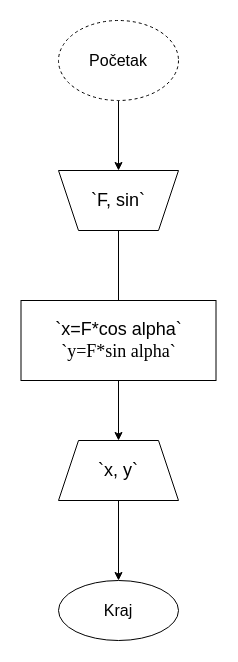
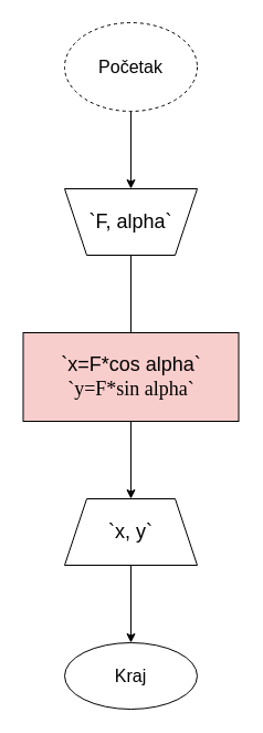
  <mxCell id="0" />
  <mxCell id="1" parent="0" />
  <mxCell id="2" value="" style="edgeStyle=orthogonalEdgeStyle;rounded=0;orthogonalLoop=1;jettySize=auto;html=1;fontSize=16;" parent="1" source="3" target="5" edge="1"><mxGeometry relative="1" as="geometry" /></mxCell>
  <mxCell id="3" value="Početak" style="ellipse;whiteSpace=wrap;html=1;fontSize=16;dashed=1;" parent="1" vertex="1"><mxGeometry x="58" y="20" width="120" height="80" as="geometry" /></mxCell>
  <mxCell id="4" value="" style="edgeStyle=orthogonalEdgeStyle;rounded=0;orthogonalLoop=1;jettySize=auto;html=1;fontSize=18;endArrow=none;" parent="1" source="5" target="8" edge="1"><mxGeometry relative="1" as="geometry" /></mxCell>
- <mxCell id="5" value="&lt;div style=&quot;text-align: start; font-size: 18px;&quot;&gt;`F, sin`&lt;/div&gt;" style="shape=trapezoid;perimeter=trapezoidPerimeter;whiteSpace=wrap;html=1;fixedSize=1;direction=west;fontSize=18;" parent="1" vertex="1"><mxGeometry x="58" y="170" width="120" height="60" as="geometry" /></mxCell>
+ <mxCell id="5" value="&lt;div style=&quot;text-align: start; font-size: 18px;&quot;&gt;`F, alpha`&lt;/div&gt;" style="shape=trapezoid;perimeter=trapezoidPerimeter;whiteSpace=wrap;html=1;fixedSize=1;direction=west;fontSize=18;" parent="1" vertex="1"><mxGeometry x="58" y="170" width="120" height="60" as="geometry" /></mxCell>
  <mxCell id="6" value="" style="edgeStyle=orthogonalEdgeStyle;rounded=0;orthogonalLoop=1;jettySize=auto;html=1;fontSize=18;" parent="1" source="8" target="10" edge="1"><mxGeometry relative="1" as="geometry" /></mxCell>
  <mxCell id="7" style="edgeStyle=orthogonalEdgeStyle;rounded=0;orthogonalLoop=1;jettySize=auto;html=1;exitX=1;exitY=1;exitDx=0;exitDy=0;fontSize=18;" parent="1" source="8" edge="1"><mxGeometry relative="1" as="geometry"><mxPoint x="198" y="370" as="targetPoint" /></mxGeometry></mxCell>
- <mxCell id="8" value="`x=F*cos alpha`&lt;br style=&quot;font-size: 18px;&quot;&gt;&lt;span style=&quot;font-family: &amp;quot;times new roman&amp;quot;; font-size: 18px; text-align: start;&quot;&gt;`y=F*sin alpha`&lt;br style=&quot;font-size: 18px;&quot;&gt;&lt;/span&gt;" style="whiteSpace=wrap;html=1;fontSize=18;" parent="1" vertex="1"><mxGeometry x="20.5" y="300" width="195" height="80" as="geometry" /></mxCell>
+ <mxCell id="8" value="`x=F*cos alpha`&lt;br style=&quot;font-size: 18px;&quot;&gt;&lt;span style=&quot;font-family: &amp;quot;times new roman&amp;quot;; font-size: 18px; text-align: start;&quot;&gt;`y=F*sin alpha`&lt;br style=&quot;font-size: 18px;&quot;&gt;&lt;/span&gt;" style="whiteSpace=wrap;html=1;fontSize=18;fillColor=#f8cecc;" parent="1" vertex="1"><mxGeometry x="20.5" y="300" width="195" height="80" as="geometry" /></mxCell>
  <mxCell id="9" value="" style="edgeStyle=orthogonalEdgeStyle;rounded=0;orthogonalLoop=1;jettySize=auto;html=1;fontSize=16;" parent="1" source="10" target="11" edge="1"><mxGeometry relative="1" as="geometry" /></mxCell>
- <mxCell id="10" value="`x, y`" style="shape=trapezoid;perimeter=trapezoidPerimeter;whiteSpace=wrap;html=1;fixedSize=1;fontSize=18;" parent="1" vertex="1"><mxGeometry x="58" y="440" width="120" height="60" as="geometry" /></mxCell>
+ <mxCell id="10" value="`x, y`" style="shape=trapezoid;perimeter=trapezoidPerimeter;whiteSpace=wrap;html=1;fixedSize=1;fontSize=18;" parent="1" vertex="1"><mxGeometry x="58" y="450" width="120" height="60" as="geometry" /></mxCell>
  <mxCell id="11" value="Kraj" style="ellipse;whiteSpace=wrap;html=1;fontSize=16;" parent="1" vertex="1"><mxGeometry x="58" y="580" width="120" height="60" as="geometry" /></mxCell>
